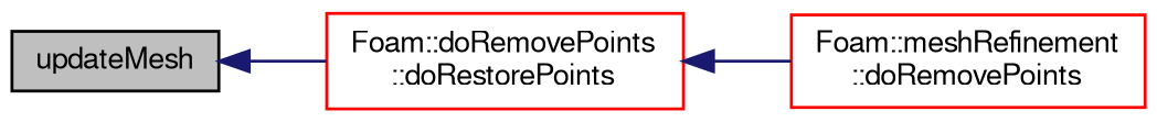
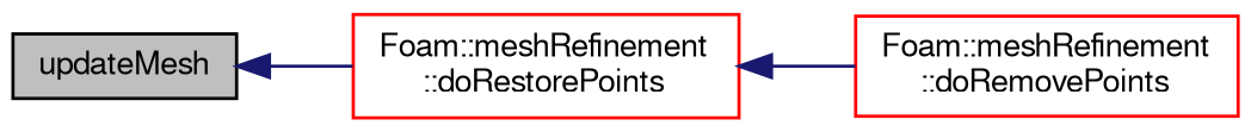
  digraph {
    rankdir=LR
    node [color=red fontname=FreeSans fontsize=10 shape=record]
    edge [color=midnightblue dir=back fontname=FreeSans fontsize=10 labelfontname=FreeSans labelfontsize=10 style=solid]
    n1 [color=black fillcolor=grey75 fontcolor=black height=0.2 label=updateMesh style=filled width=0.4]
-   n2 [height=0.2 label="Foam::doRemovePoints\l::doRestorePoints" width=0.4]
+   n2 [height=0.2 label="Foam::meshRefinement\l::doRestorePoints" width=0.4]
    n3 [height=0.2 label="Foam::meshRefinement\l::doRemovePoints" width=0.4]
    n1 -> n2
    n2 -> n3
  }
